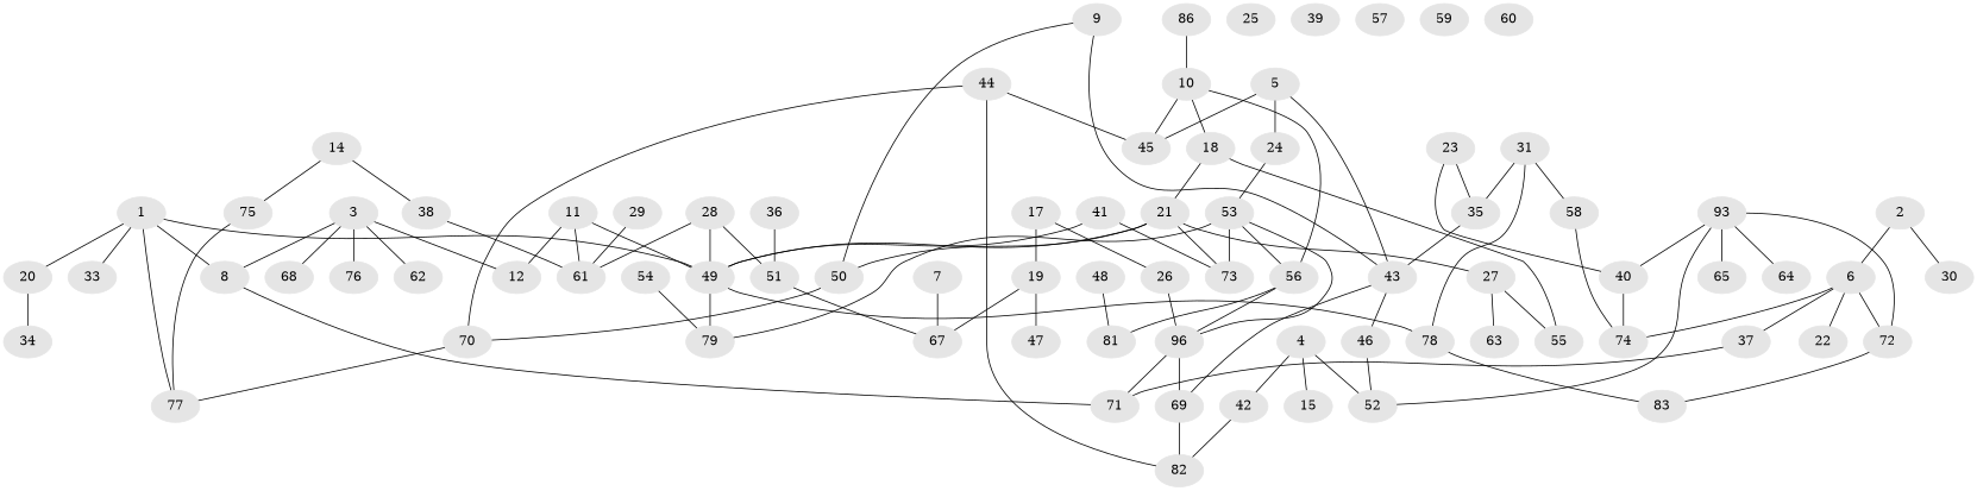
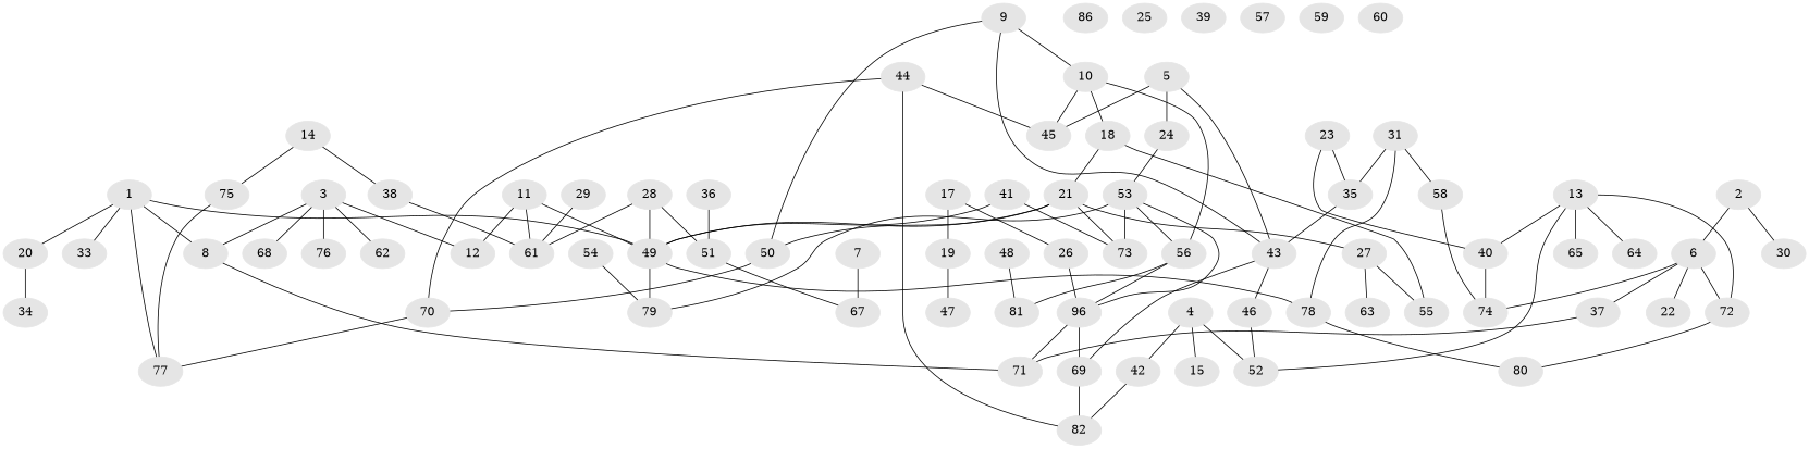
  graph {
    node [color=gray90 style=filled]
    1
    8
    20
    33
    49
    77
    71
    34
    78
    79
    2
    6
    30
    22
    37
    72
    74
    3
    12
    62
    68
    76
    4
    15
    42
    52
    82
    5
    24
    43
    45
    53
    69
    46
-   80 [label=83]
+   80
    7
    67
    9
    10
    50
    18
    56
    70
    21
    55
    n46 [label=96]
    81
    11
    61
-   13 [label=93]
+   13
    40
    65
    64
    14
    38
    75
    n57 [label=86]
    17
    19
    26
    47
    27
    73
    63
    23
    35
    25
    28
    51
    29
    31
    58
    36
    39
    41
    44
    48
    54
    57
    59
    60
    1 -- 8
    1 -- 20
    1 -- 33
    1 -- 49
    1 -- 77
    8 -- 71
    20 -- 34
    49 -- 78
    49 -- 79
    78 -- 80
    2 -- 6
    2 -- 30
    6 -- 22
    6 -- 37
    6 -- 72
    6 -- 74
    37 -- 71
    72 -- 80
    3 -- 8
    3 -- 12
    3 -- 62
    3 -- 68
    3 -- 76
    4 -- 15
    4 -- 42
    4 -- 52
    42 -- 82
    5 -- 24
    5 -- 43
    5 -- 45
    24 -- 53
    43 -- 69
    43 -- 46
    53 -- 79
    53 -- 56
    53 -- n46
    53 -- 73
    69 -- 82
    46 -- 52
    7 -- 67
    9 -- 43
-   n57 -- 10
+   9 -- 10
    9 -- 50
    10 -- 45
    10 -- 18
    10 -- 56
    50 -- 70
    18 -- 21
    18 -- 55
    56 -- n46
    56 -- 81
    70 -- 77
    21 -- 49
    21 -- 50
    21 -- 27
    21 -- 73
    n46 -- 71
    n46 -- 69
    11 -- 49
    11 -- 12
    11 -- 61
    13 -- 72
    13 -- 52
    13 -- 40
    13 -- 65
    13 -- 64
    40 -- 74
    14 -- 38
    14 -- 75
    38 -- 61
    75 -- 77
    17 -- 19
    17 -- 26
-   19 -- 67
    19 -- 47
    26 -- n46
    27 -- 55
    27 -- 63
    23 -- 40
    23 -- 35
    35 -- 43
    28 -- 49
    28 -- 61
    28 -- 51
    51 -- 67
    29 -- 61
    31 -- 78
    31 -- 35
    31 -- 58
    58 -- 74
    36 -- 51
    41 -- 49
    41 -- 73
    44 -- 82
    44 -- 45
    44 -- 70
    48 -- 81
    54 -- 79
  }
